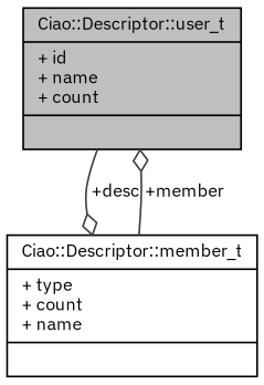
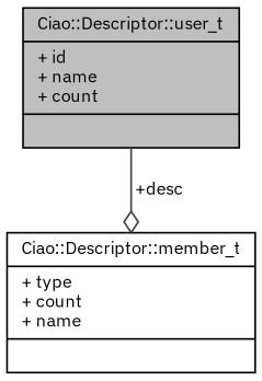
  digraph {
    fontname="IBM Plex Sans"
    node [color=black fontname="IBM Plex Sans" fontsize=10 shape=record style=filled]
    edge [arrowhead=odiamond color=grey25 fontname="IBM Plex Sans" fontsize=10 labelfontname=Helvetica labelfontsize=10 style=solid]
    n1 [fillcolor=grey75 fontcolor=black height=0.2 label="{Ciao::Descriptor::user_t\n|+ id\l+ name\l+ count\l|}" width=0.4]
    n2 [fillcolor=white height=0.2 label="{Ciao::Descriptor::member_t\n|+ type\l+ count\l+ name\l|}" width=0.4]
    n1 -> n2 [label=" +desc"]
-   n2 -> n1 [label=" +member"]
  }
